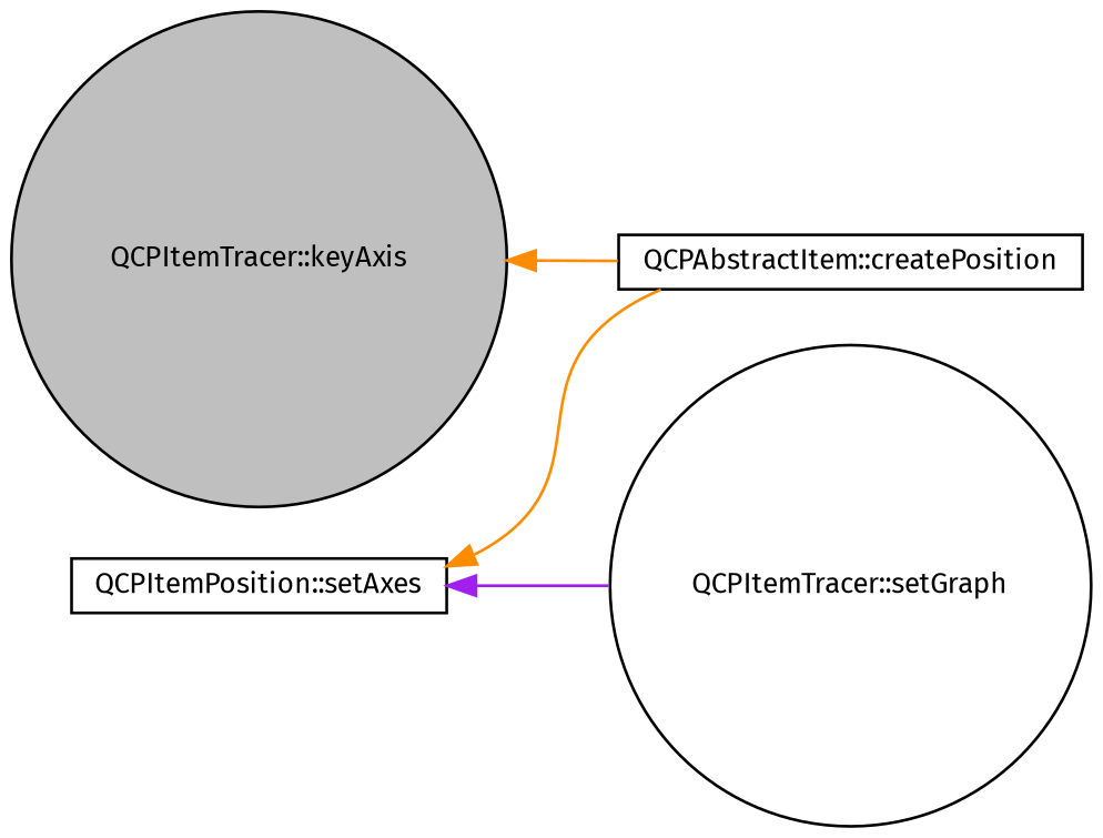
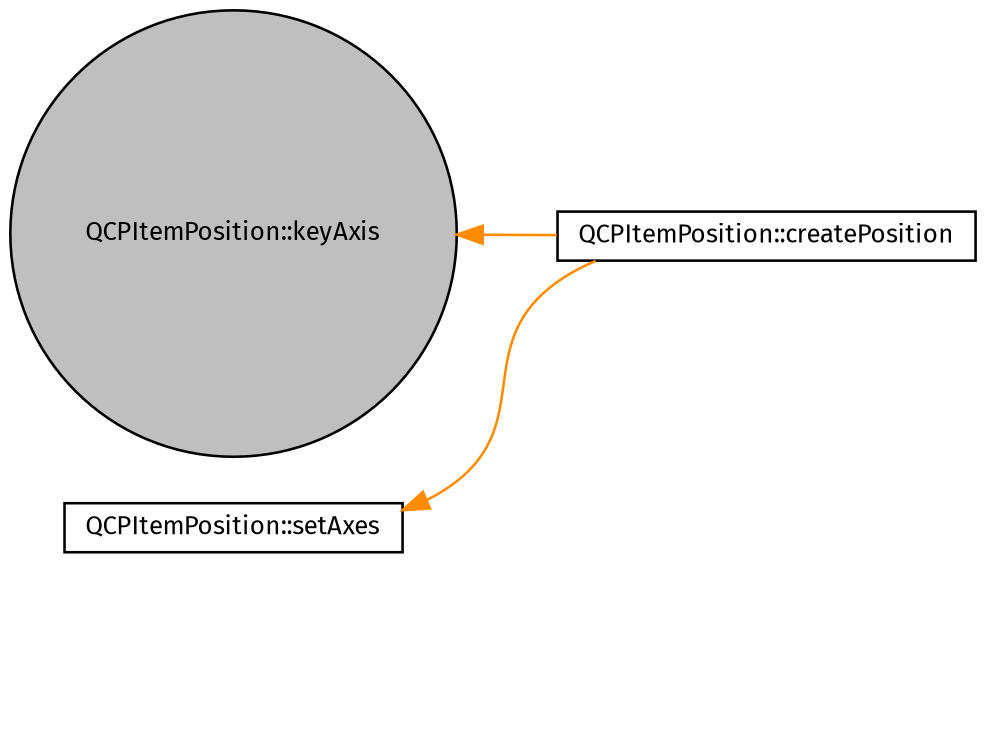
  digraph {
    fontname="Fira Sans"
    rankdir=LR
    node [color=black fillcolor=white fontname="Fira Sans" fontsize=10 shape=circle style=filled]
    edge [color=darkorange dir=back fontname="Fira Sans" fontsize=10 labelfontname=Helvetica labelfontsize=10 style=solid]
-   n1 [fillcolor=grey75 fontcolor=black height=0.2 label="QCPItemTracer::keyAxis" width=0.4]
-   n2 [height=0.2 label="QCPAbstractItem::createPosition" shape=box width=0.4]
+   n1 [fillcolor=grey75 fontcolor=black height=0.2 label="QCPItemPosition::keyAxis" width=0.4]
+   n2 [height=0.2 label="QCPItemPosition::createPosition" shape=box width=0.4]
    n3 [height=0.2 label="QCPItemPosition::setAxes" shape=box width=0.4]
-   n4 [height=0.2 label="QCPItemTracer::setGraph" width=0.4]
    n1 -> n2
    n3 -> n2
-   n3 -> n4 [color=purple]
  }
